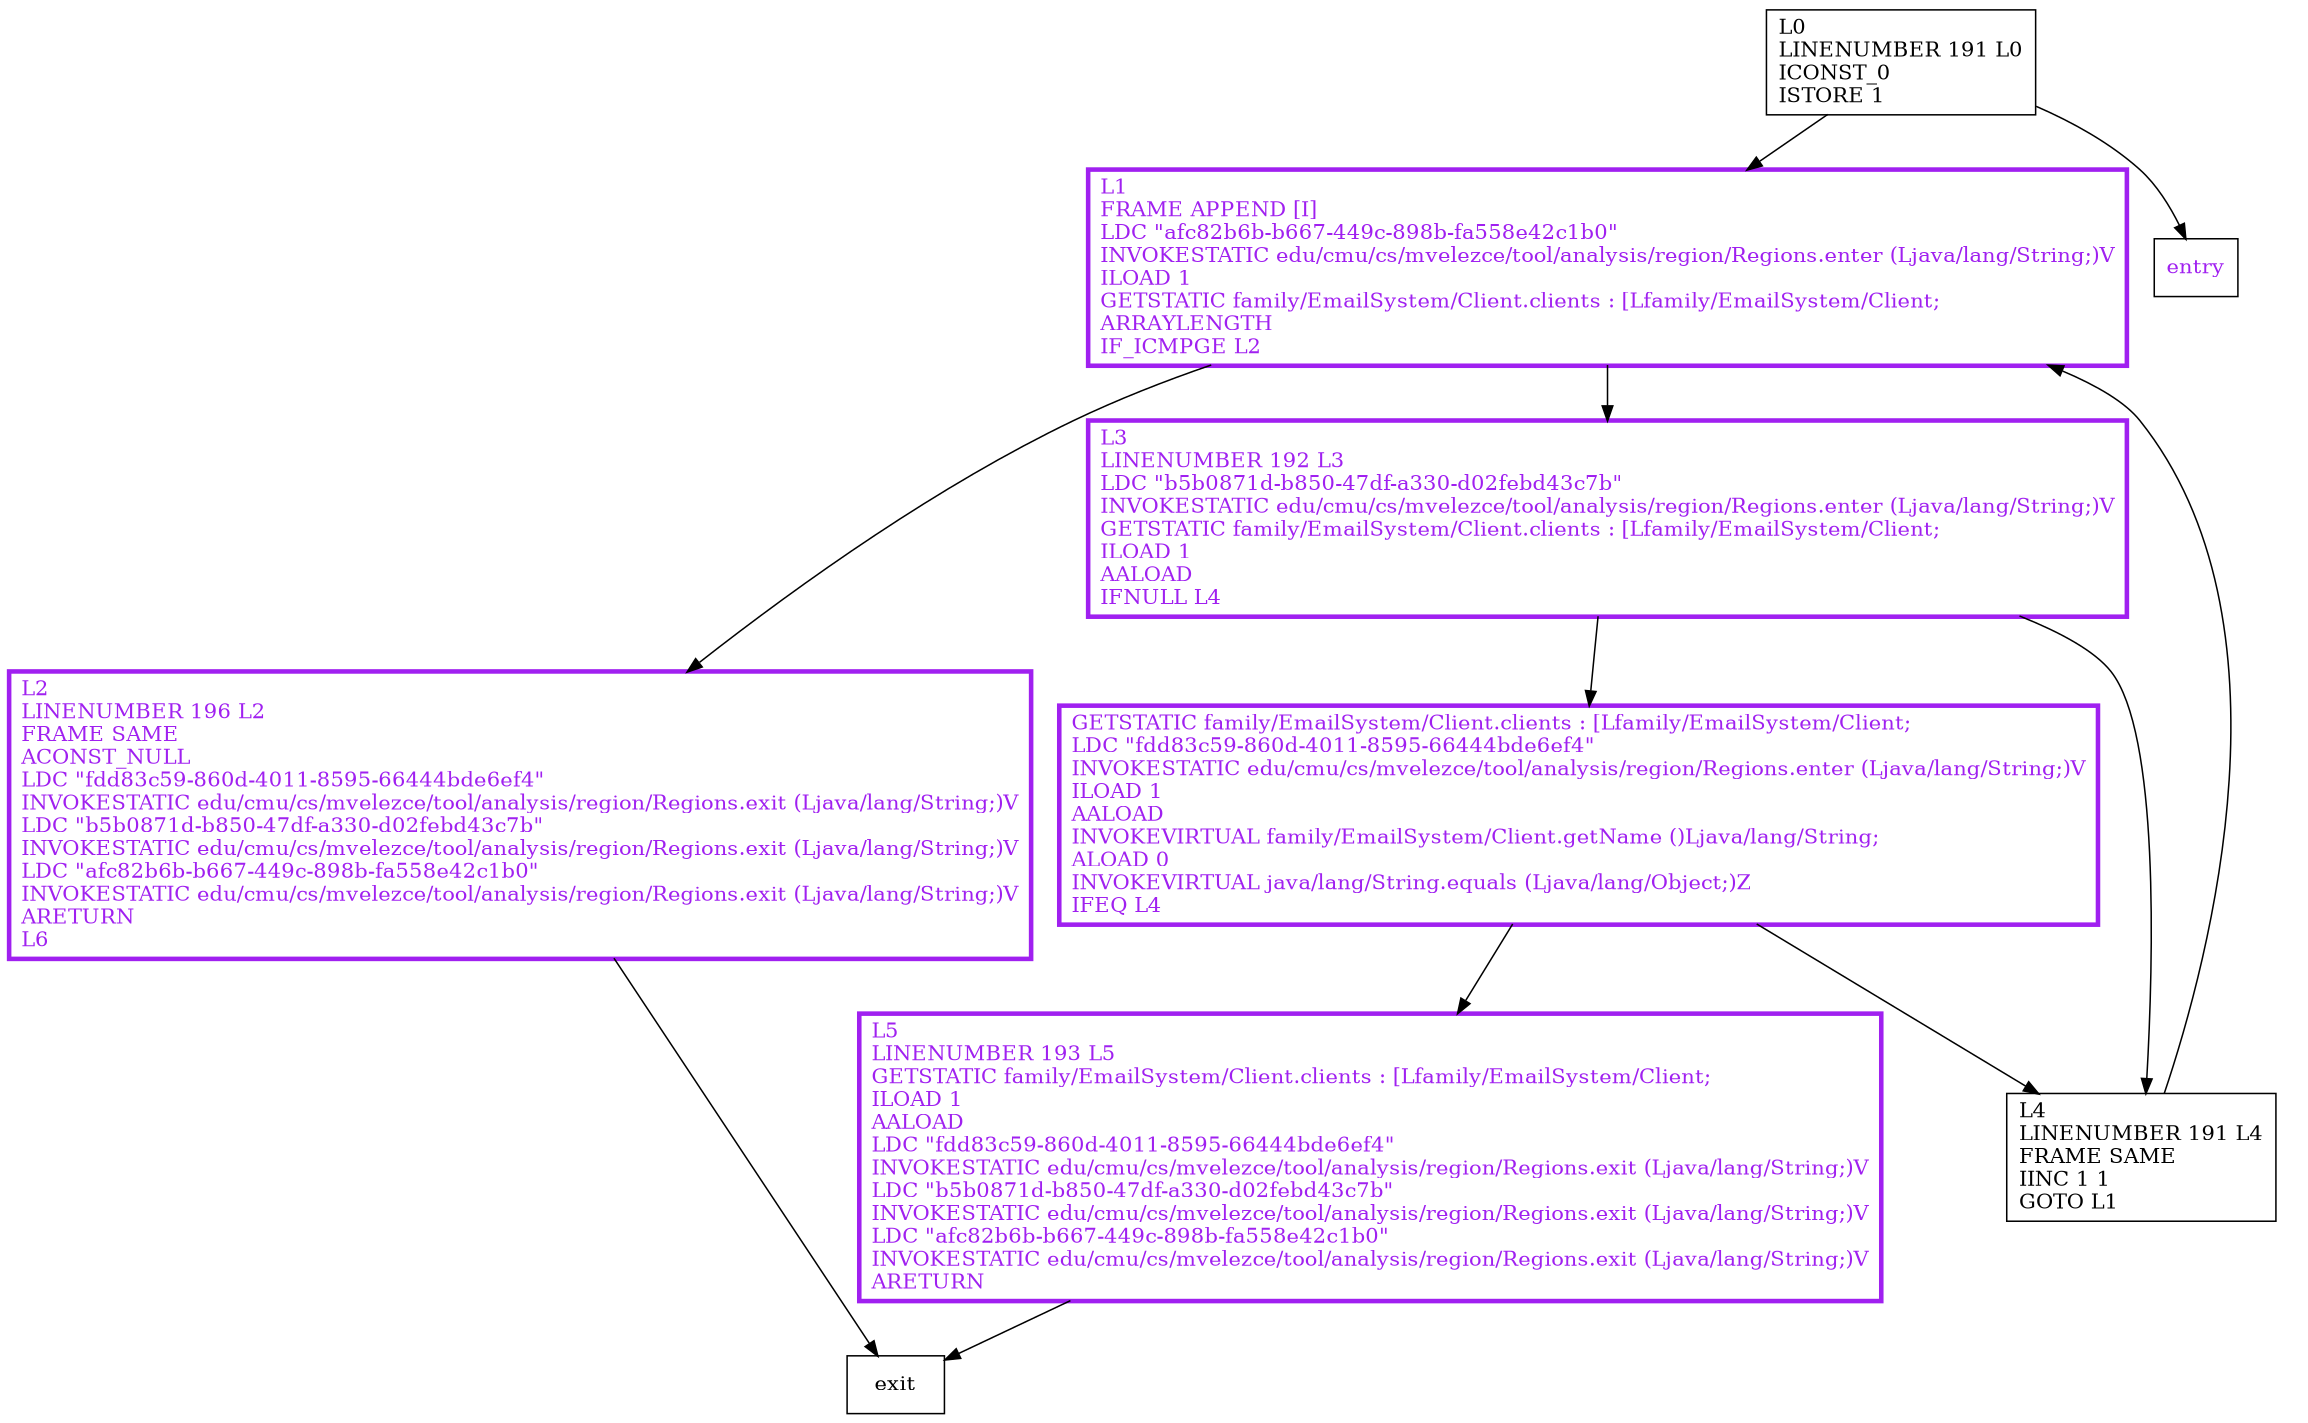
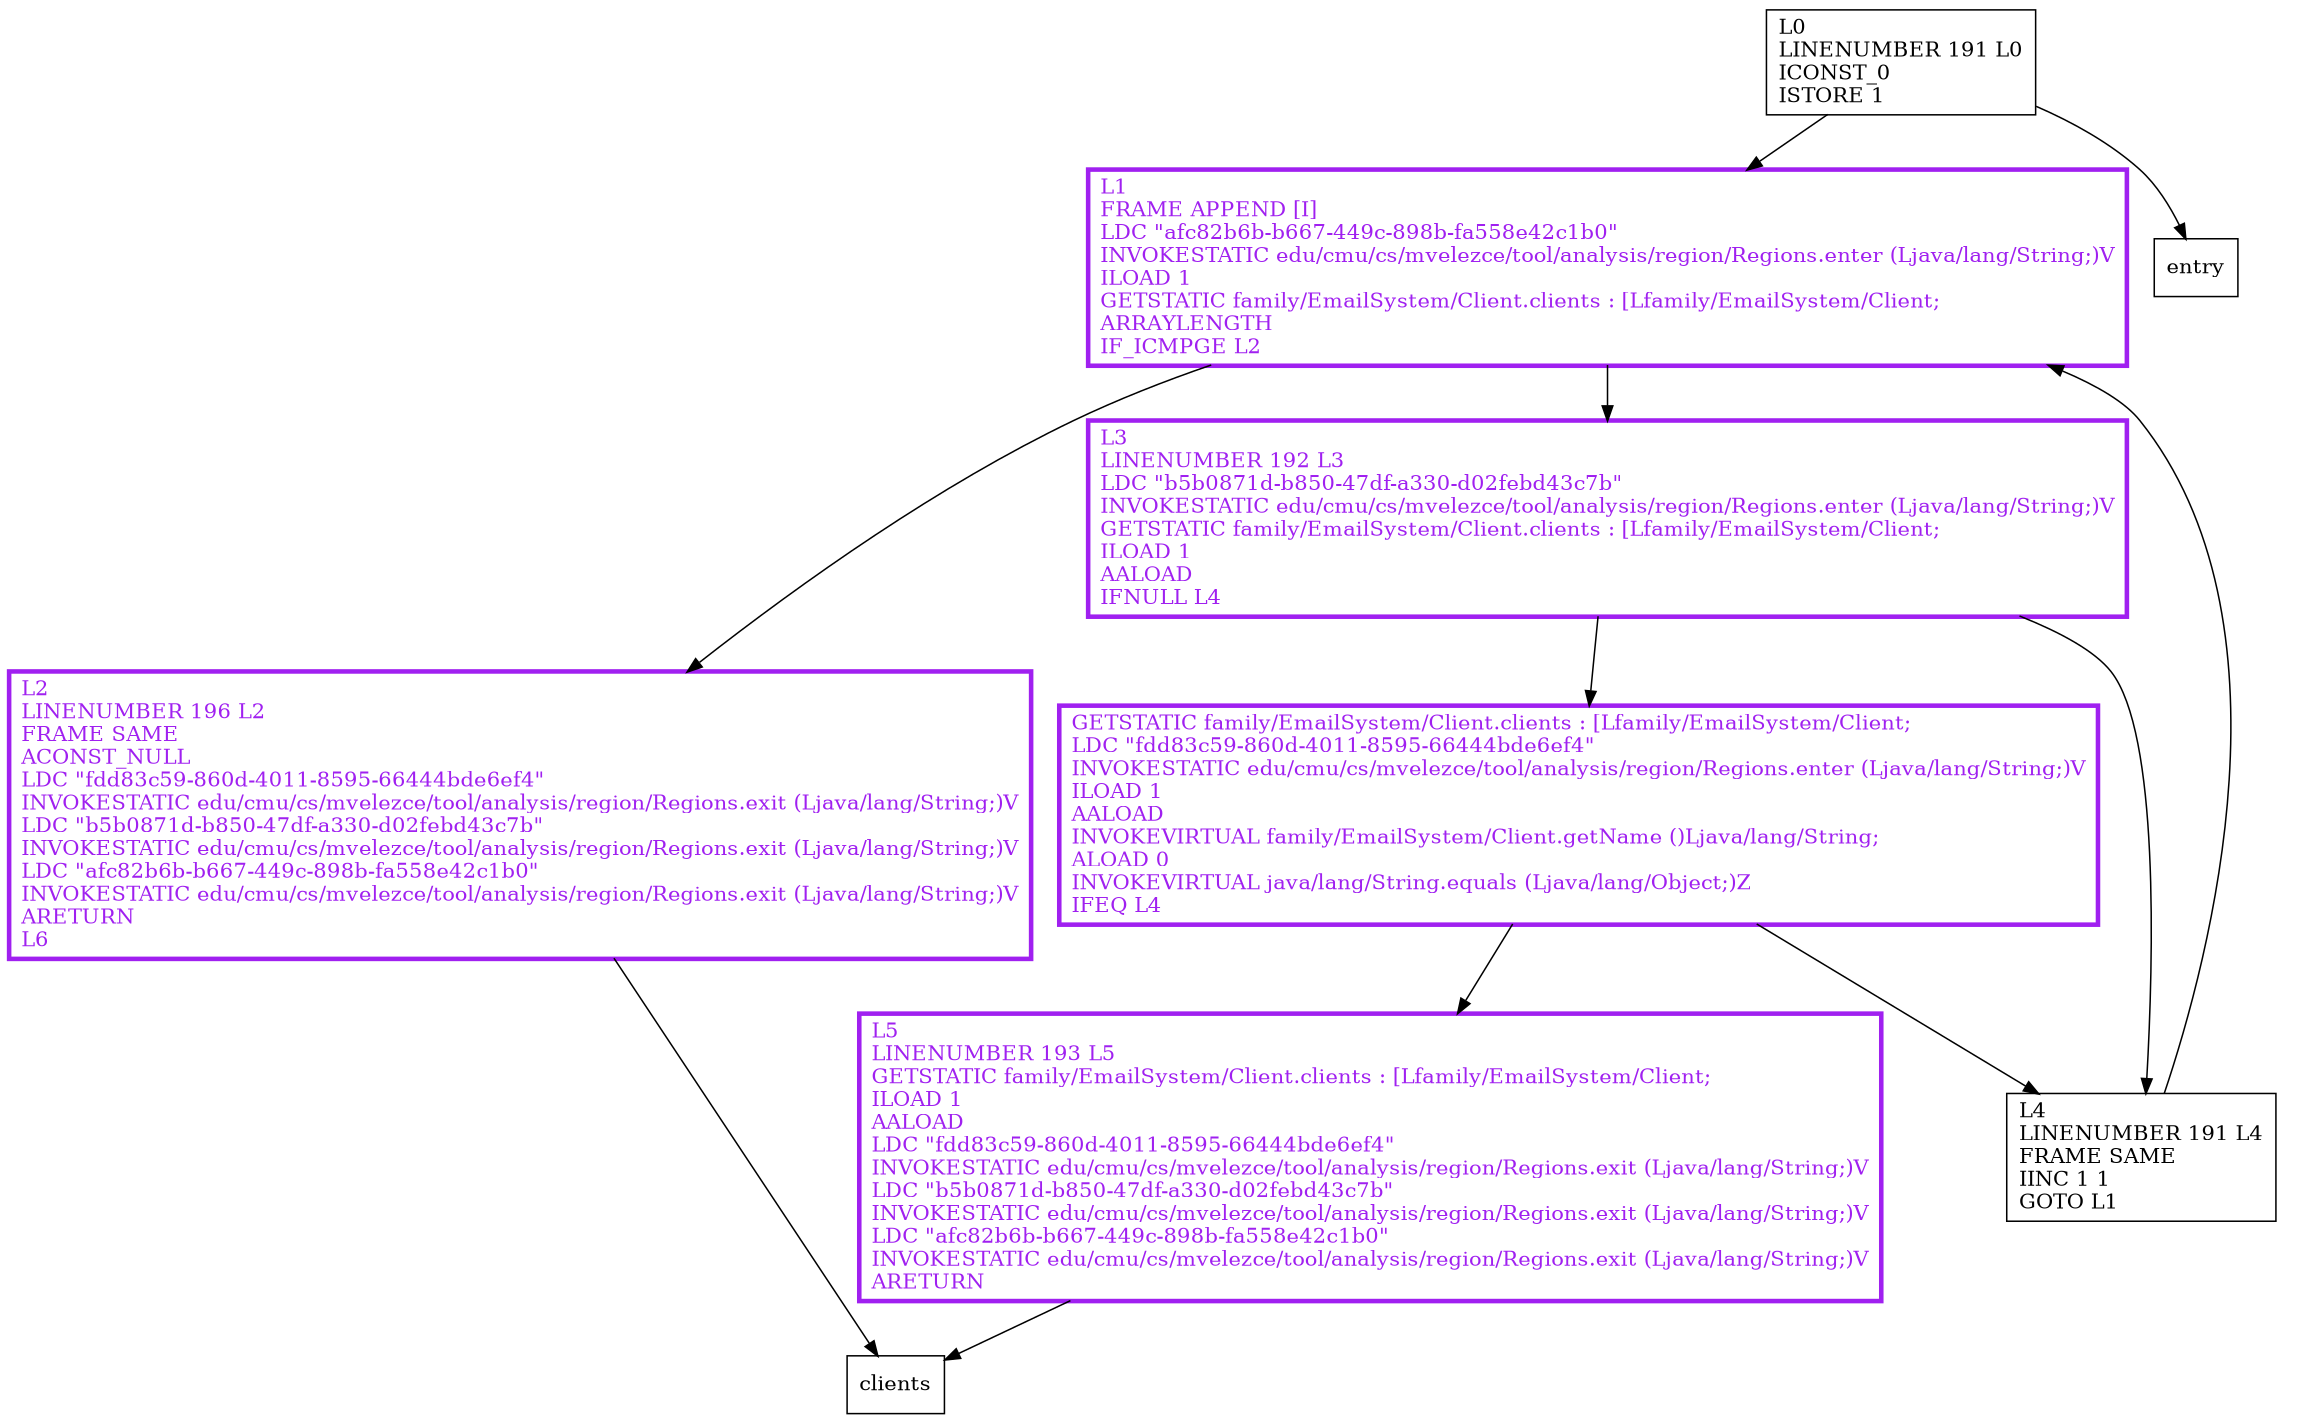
  digraph {
    node [color=purple fontcolor=purple penwidth=3 shape=record]
    n1 [label="L1\lFRAME APPEND [I]\lLDC \"afc82b6b-b667-449c-898b-fa558e42c1b0\"\lINVOKESTATIC edu/cmu/cs/mvelezce/tool/analysis/region/Regions.enter (Ljava/lang/String;)V\lILOAD 1\lGETSTATIC family/EmailSystem/Client.clients : [Lfamily/EmailSystem/Client;\lARRAYLENGTH\lIF_ICMPGE L2\l"]
    n2 [label="L2\lLINENUMBER 196 L2\lFRAME SAME\lACONST_NULL\lLDC \"fdd83c59-860d-4011-8595-66444bde6ef4\"\lINVOKESTATIC edu/cmu/cs/mvelezce/tool/analysis/region/Regions.exit (Ljava/lang/String;)V\lLDC \"b5b0871d-b850-47df-a330-d02febd43c7b\"\lINVOKESTATIC edu/cmu/cs/mvelezce/tool/analysis/region/Regions.exit (Ljava/lang/String;)V\lLDC \"afc82b6b-b667-449c-898b-fa558e42c1b0\"\lINVOKESTATIC edu/cmu/cs/mvelezce/tool/analysis/region/Regions.exit (Ljava/lang/String;)V\lARETURN\lL6\l"]
    n3 [label="L3\lLINENUMBER 192 L3\lLDC \"b5b0871d-b850-47df-a330-d02febd43c7b\"\lINVOKESTATIC edu/cmu/cs/mvelezce/tool/analysis/region/Regions.enter (Ljava/lang/String;)V\lGETSTATIC family/EmailSystem/Client.clients : [Lfamily/EmailSystem/Client;\lILOAD 1\lAALOAD\lIFNULL L4\l"]
-   exit [color="" fontcolor="" penwidth=""]
+   exit [label=clients color="" fontcolor="" penwidth=""]
    n5 [label="GETSTATIC family/EmailSystem/Client.clients : [Lfamily/EmailSystem/Client;\lLDC \"fdd83c59-860d-4011-8595-66444bde6ef4\"\lINVOKESTATIC edu/cmu/cs/mvelezce/tool/analysis/region/Regions.enter (Ljava/lang/String;)V\lILOAD 1\lAALOAD\lINVOKEVIRTUAL family/EmailSystem/Client.getName ()Ljava/lang/String;\lALOAD 0\lINVOKEVIRTUAL java/lang/String.equals (Ljava/lang/Object;)Z\lIFEQ L4\l"]
    n6 [label="L4\lLINENUMBER 191 L4\lFRAME SAME\lIINC 1 1\lGOTO L1\l" color="" fontcolor="" penwidth=""]
    n7 [label="L5\lLINENUMBER 193 L5\lGETSTATIC family/EmailSystem/Client.clients : [Lfamily/EmailSystem/Client;\lILOAD 1\lAALOAD\lLDC \"fdd83c59-860d-4011-8595-66444bde6ef4\"\lINVOKESTATIC edu/cmu/cs/mvelezce/tool/analysis/region/Regions.exit (Ljava/lang/String;)V\lLDC \"b5b0871d-b850-47df-a330-d02febd43c7b\"\lINVOKESTATIC edu/cmu/cs/mvelezce/tool/analysis/region/Regions.exit (Ljava/lang/String;)V\lLDC \"afc82b6b-b667-449c-898b-fa558e42c1b0\"\lINVOKESTATIC edu/cmu/cs/mvelezce/tool/analysis/region/Regions.exit (Ljava/lang/String;)V\lARETURN\l"]
    n8 [label="L0\lLINENUMBER 191 L0\lICONST_0\lISTORE 1\l" color="" fontcolor="" penwidth=""]
-   entry [color="" penwidth=""]
+   entry [color="" fontcolor="" penwidth=""]
    n1 -> n2
    n1 -> n3
    n2 -> exit
    n3 -> n5
    n3 -> n6
    n5 -> n6
    n5 -> n7
    n6 -> n1
    n7 -> exit
    n8 -> n1
    n8 -> entry
  }
